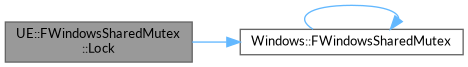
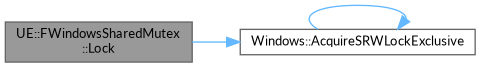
  digraph {
    rankdir=LR
    fontname=Lato
    node [fontname=Lato fontsize=10 shape=box style=filled]
    edge [color=steelblue1 fontname=Lato fontsize=10 labelfontname=Helvetica labelfontsize=10 style=solid]
    n1 [color=gray40 fillcolor=grey60 fontcolor=black height=0.2 label="UE::FWindowsSharedMutex\l::Lock" width=0.4]
-   n2 [color=grey40 fillcolor=white height=0.2 label="Windows::FWindowsSharedMutex" width=0.4]
+   n2 [color=grey40 fillcolor=white height=0.2 label="Windows::AcquireSRWLockExclusive" width=0.4]
    n1 -> n2
    n2 -> n2
  }
